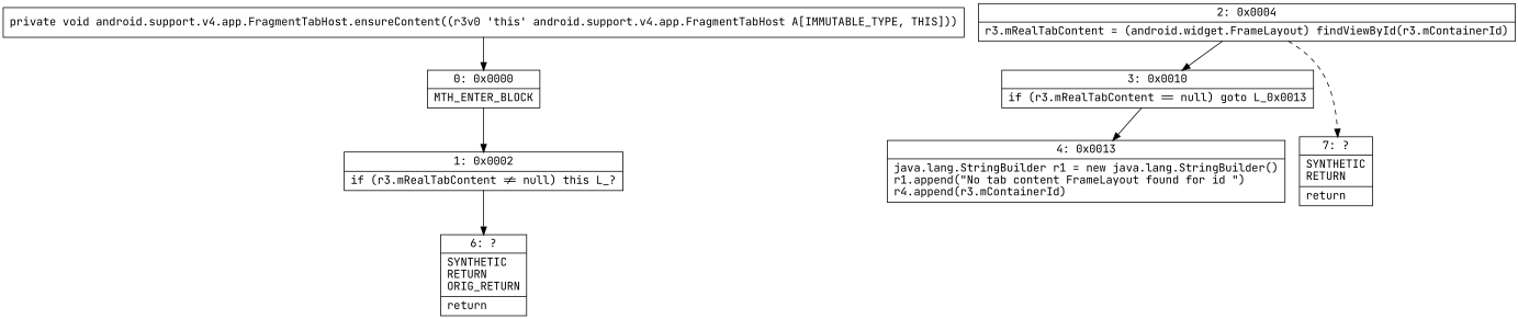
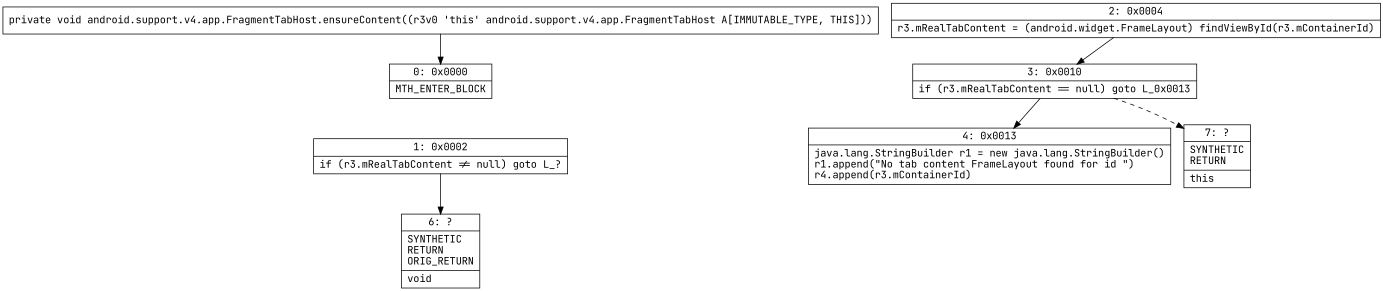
  digraph {
    fontname="JetBrains Mono"
    node [fontname="JetBrains Mono" shape=record]
    edge [fontname="JetBrains Mono"]
    n1 [label="{0\:\ 0x0000|MTH_ENTER_BLOCK\l}"]
-   n2 [label="{1\:\ 0x0002|if (r3.mRealTabContent != null) this L_?\l}"]
-   n3 [label="{6\:\ ?|SYNTHETIC\lRETURN\lORIG_RETURN\l|return\l}"]
+   n2 [label="{1\:\ 0x0002|if (r3.mRealTabContent != null) goto L_?\l}"]
+   n3 [label="{6\:\ ?|SYNTHETIC\lRETURN\lORIG_RETURN\l|void\l}"]
    n4 [label="{2\:\ 0x0004|r3.mRealTabContent = (android.widget.FrameLayout) findViewById(r3.mContainerId)\l}"]
    n5 [label="{3\:\ 0x0010|if (r3.mRealTabContent == null) goto L_0x0013\l}"]
    n6 [label="{4\:\ 0x0013|java.lang.StringBuilder r1 = new java.lang.StringBuilder()\lr1.append(\"No tab content FrameLayout found for id \")\lr4.append(r3.mContainerId)\l}"]
-   n7 [label="{7\:\ ?|SYNTHETIC\lRETURN\l|return\l}"]
+   n7 [label="{7\:\ ?|SYNTHETIC\lRETURN\l|this\l}"]
    n8 [label="{private void android.support.v4.app.FragmentTabHost.ensureContent((r3v0 'this' android.support.v4.app.FragmentTabHost A[IMMUTABLE_TYPE, THIS])) }"]
-   n1 -> n2
    n2 -> n3
    n4 -> n5
    n5 -> n6
-   n4 -> n7 [style=dashed]
+   n5 -> n7 [style=dashed]
    n8 -> n1
  }
